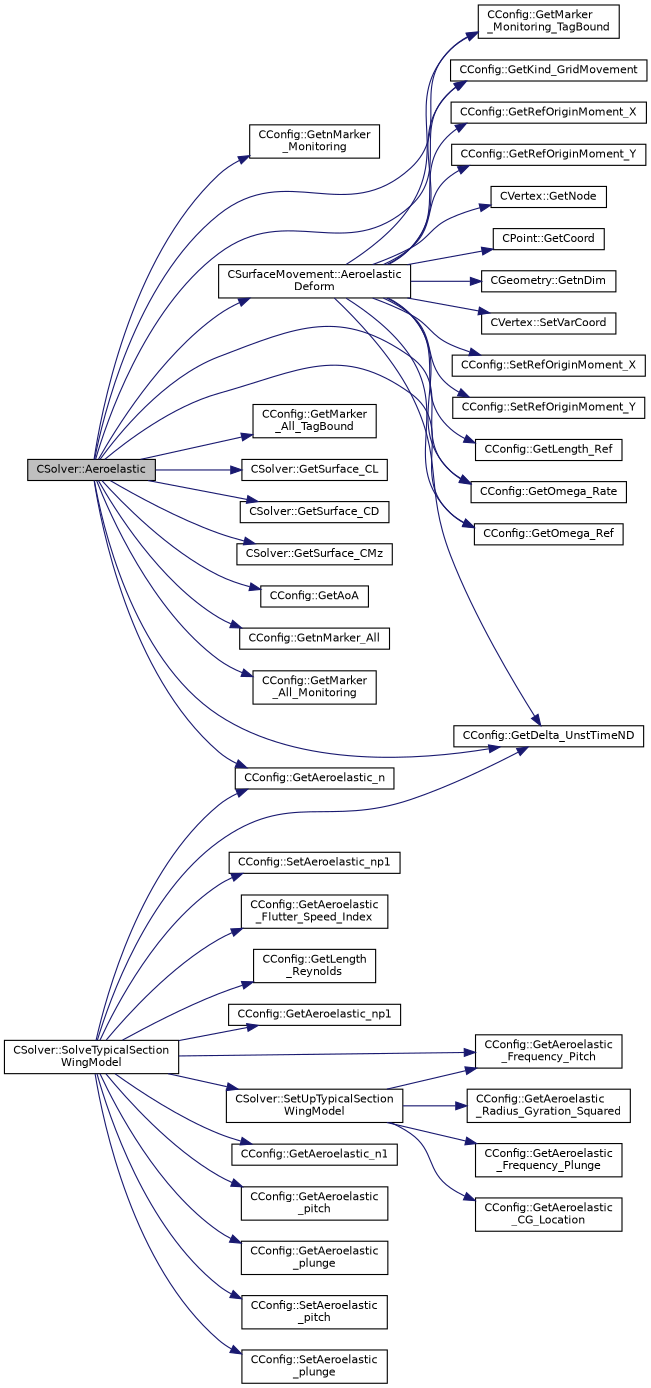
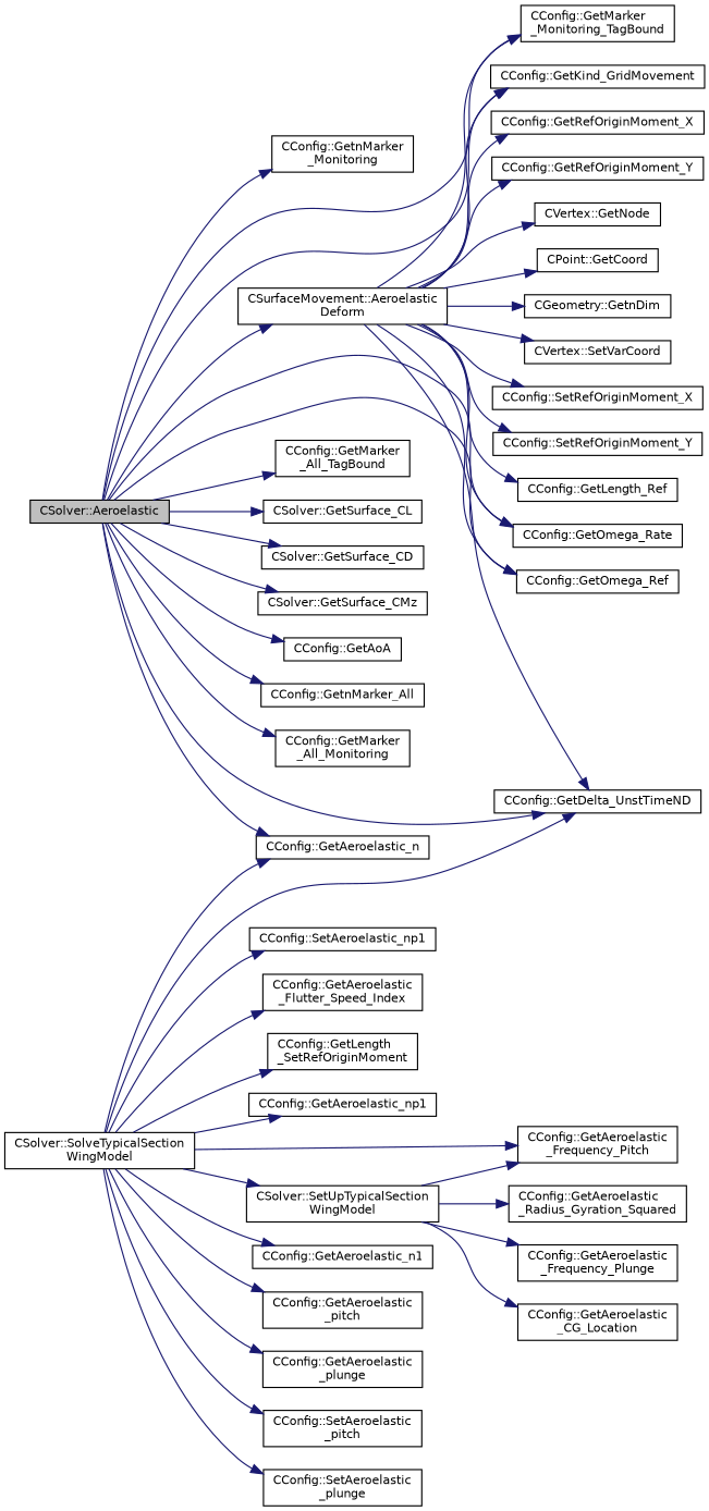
  digraph {
    rankdir=LR
    node [color=black fillcolor=white fontname=Helvetica fontsize=10 shape=record style=filled]
    edge [color=midnightblue fontname=Helvetica fontsize=10 labelfontname=Helvetica labelfontsize=10 style=solid]
    n1 [fillcolor=grey75 fontcolor=black height=0.2 label="CSolver::Aeroelastic" width=0.4]
    n2 [height=0.2 label="CConfig::GetAoA" width=0.4]
    n3 [height=0.2 label="CConfig::GetnMarker_All" width=0.4]
    n4 [height=0.2 label="CConfig::GetMarker\l_All_Monitoring" width=0.4]
    n5 [height=0.2 label="CConfig::GetnMarker\l_Monitoring" width=0.4]
    n6 [height=0.2 label="CConfig::GetMarker\l_Monitoring_TagBound" width=0.4]
    n7 [height=0.2 label="CConfig::GetMarker\l_All_TagBound" width=0.4]
    n8 [height=0.2 label="CSolver::GetSurface_CL" width=0.4]
    n9 [height=0.2 label="CSolver::GetSurface_CD" width=0.4]
    n10 [height=0.2 label="CSolver::GetSurface_CMz" width=0.4]
    n11 [height=0.2 label="CConfig::GetKind_GridMovement" width=0.4]
    n12 [height=0.2 label="CConfig::GetDelta_UnstTimeND" width=0.4]
    n13 [height=0.2 label="CConfig::GetOmega_Rate" width=0.4]
    n14 [height=0.2 label="CConfig::GetOmega_Ref" width=0.4]
    n15 [height=0.2 label="CSurfaceMovement::Aeroelastic\lDeform" width=0.4]
    n16 [height=0.2 label="CConfig::GetAeroelastic_n" width=0.4]
    n17 [height=0.2 label="CSolver::SolveTypicalSection\lWingModel" width=0.4]
    n18 [height=0.2 label="CConfig::GetAeroelastic\l_Frequency_Pitch" width=0.4]
    n19 [height=0.2 label="CConfig::GetAeroelastic\l_Flutter_Speed_Index" width=0.4]
-   n20 [height=0.2 label="CConfig::GetLength\l_Reynolds" width=0.4]
+   n20 [height=0.2 label="CConfig::GetLength\l_SetRefOriginMoment" width=0.4]
    n21 [height=0.2 label="CSolver::SetUpTypicalSection\lWingModel" width=0.4]
    n22 [height=0.2 label="CConfig::GetAeroelastic_np1" width=0.4]
    n23 [height=0.2 label="CConfig::GetAeroelastic_n1" width=0.4]
    n24 [height=0.2 label="CConfig::GetAeroelastic\l_pitch" width=0.4]
    n25 [height=0.2 label="CConfig::GetAeroelastic\l_plunge" width=0.4]
    n26 [height=0.2 label="CConfig::SetAeroelastic\l_pitch" width=0.4]
    n27 [height=0.2 label="CConfig::SetAeroelastic\l_plunge" width=0.4]
    n28 [height=0.2 label="CConfig::SetAeroelastic_np1" width=0.4]
    n29 [height=0.2 label="CConfig::GetLength_Ref" width=0.4]
    n30 [height=0.2 label="CConfig::GetRefOriginMoment_X" width=0.4]
    n31 [height=0.2 label="CConfig::GetRefOriginMoment_Y" width=0.4]
    n32 [height=0.2 label="CVertex::GetNode" width=0.4]
    n33 [height=0.2 label="CPoint::GetCoord" width=0.4]
    n34 [height=0.2 label="CGeometry::GetnDim" width=0.4]
    n35 [height=0.2 label="CVertex::SetVarCoord" width=0.4]
    n36 [height=0.2 label="CConfig::SetRefOriginMoment_X" width=0.4]
    n37 [height=0.2 label="CConfig::SetRefOriginMoment_Y" width=0.4]
    n38 [height=0.2 label="CConfig::GetAeroelastic\l_Frequency_Plunge" width=0.4]
    n39 [height=0.2 label="CConfig::GetAeroelastic\l_CG_Location" width=0.4]
    n40 [height=0.2 label="CConfig::GetAeroelastic\l_Radius_Gyration_Squared" width=0.4]
    n1 -> n2
    n1 -> n3
    n1 -> n4
    n1 -> n5
    n1 -> n6
    n1 -> n7
    n1 -> n8
    n1 -> n9
    n1 -> n10
    n1 -> n11
    n1 -> n12
    n1 -> n13
    n1 -> n14
    n1 -> n15
    n1 -> n16
    n15 -> n6
    n15 -> n11
    n15 -> n12
    n15 -> n13
    n15 -> n14
    n15 -> n29
    n15 -> n30
    n15 -> n31
    n15 -> n32
    n15 -> n33
    n15 -> n34
    n15 -> n35
    n15 -> n36
    n15 -> n37
    n17 -> n12
    n17 -> n16
    n17 -> n18
    n17 -> n19
    n17 -> n20
    n17 -> n21
    n17 -> n22
    n17 -> n23
    n17 -> n24
    n17 -> n25
    n17 -> n26
    n17 -> n27
    n17 -> n28
    n21 -> n18
    n21 -> n38
    n21 -> n39
    n21 -> n40
  }
